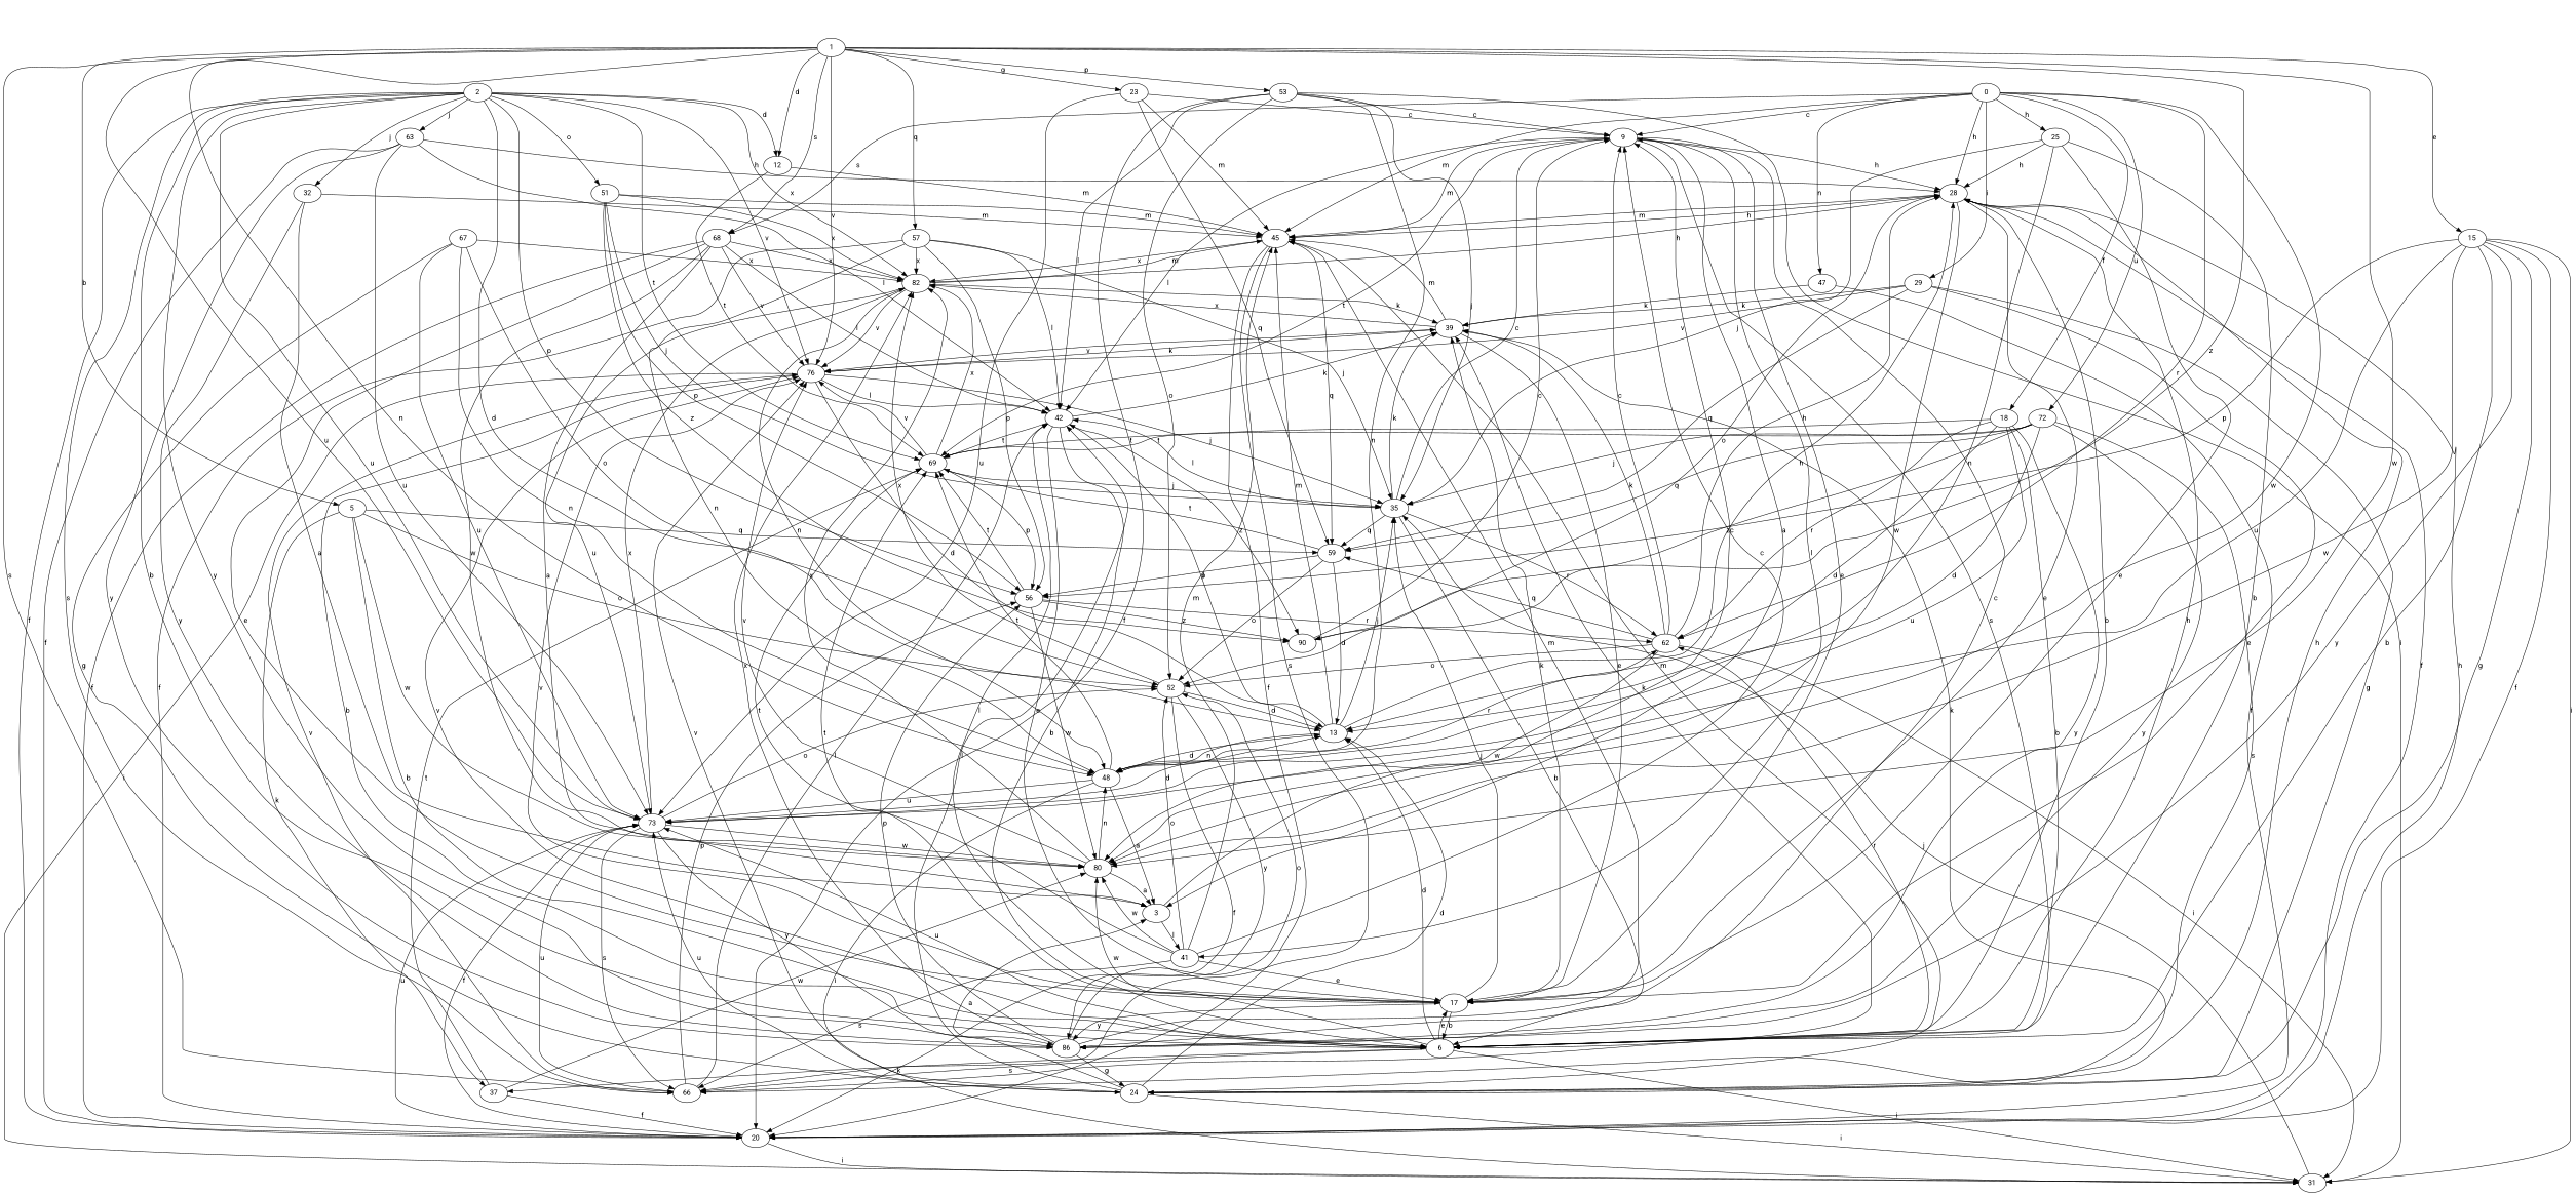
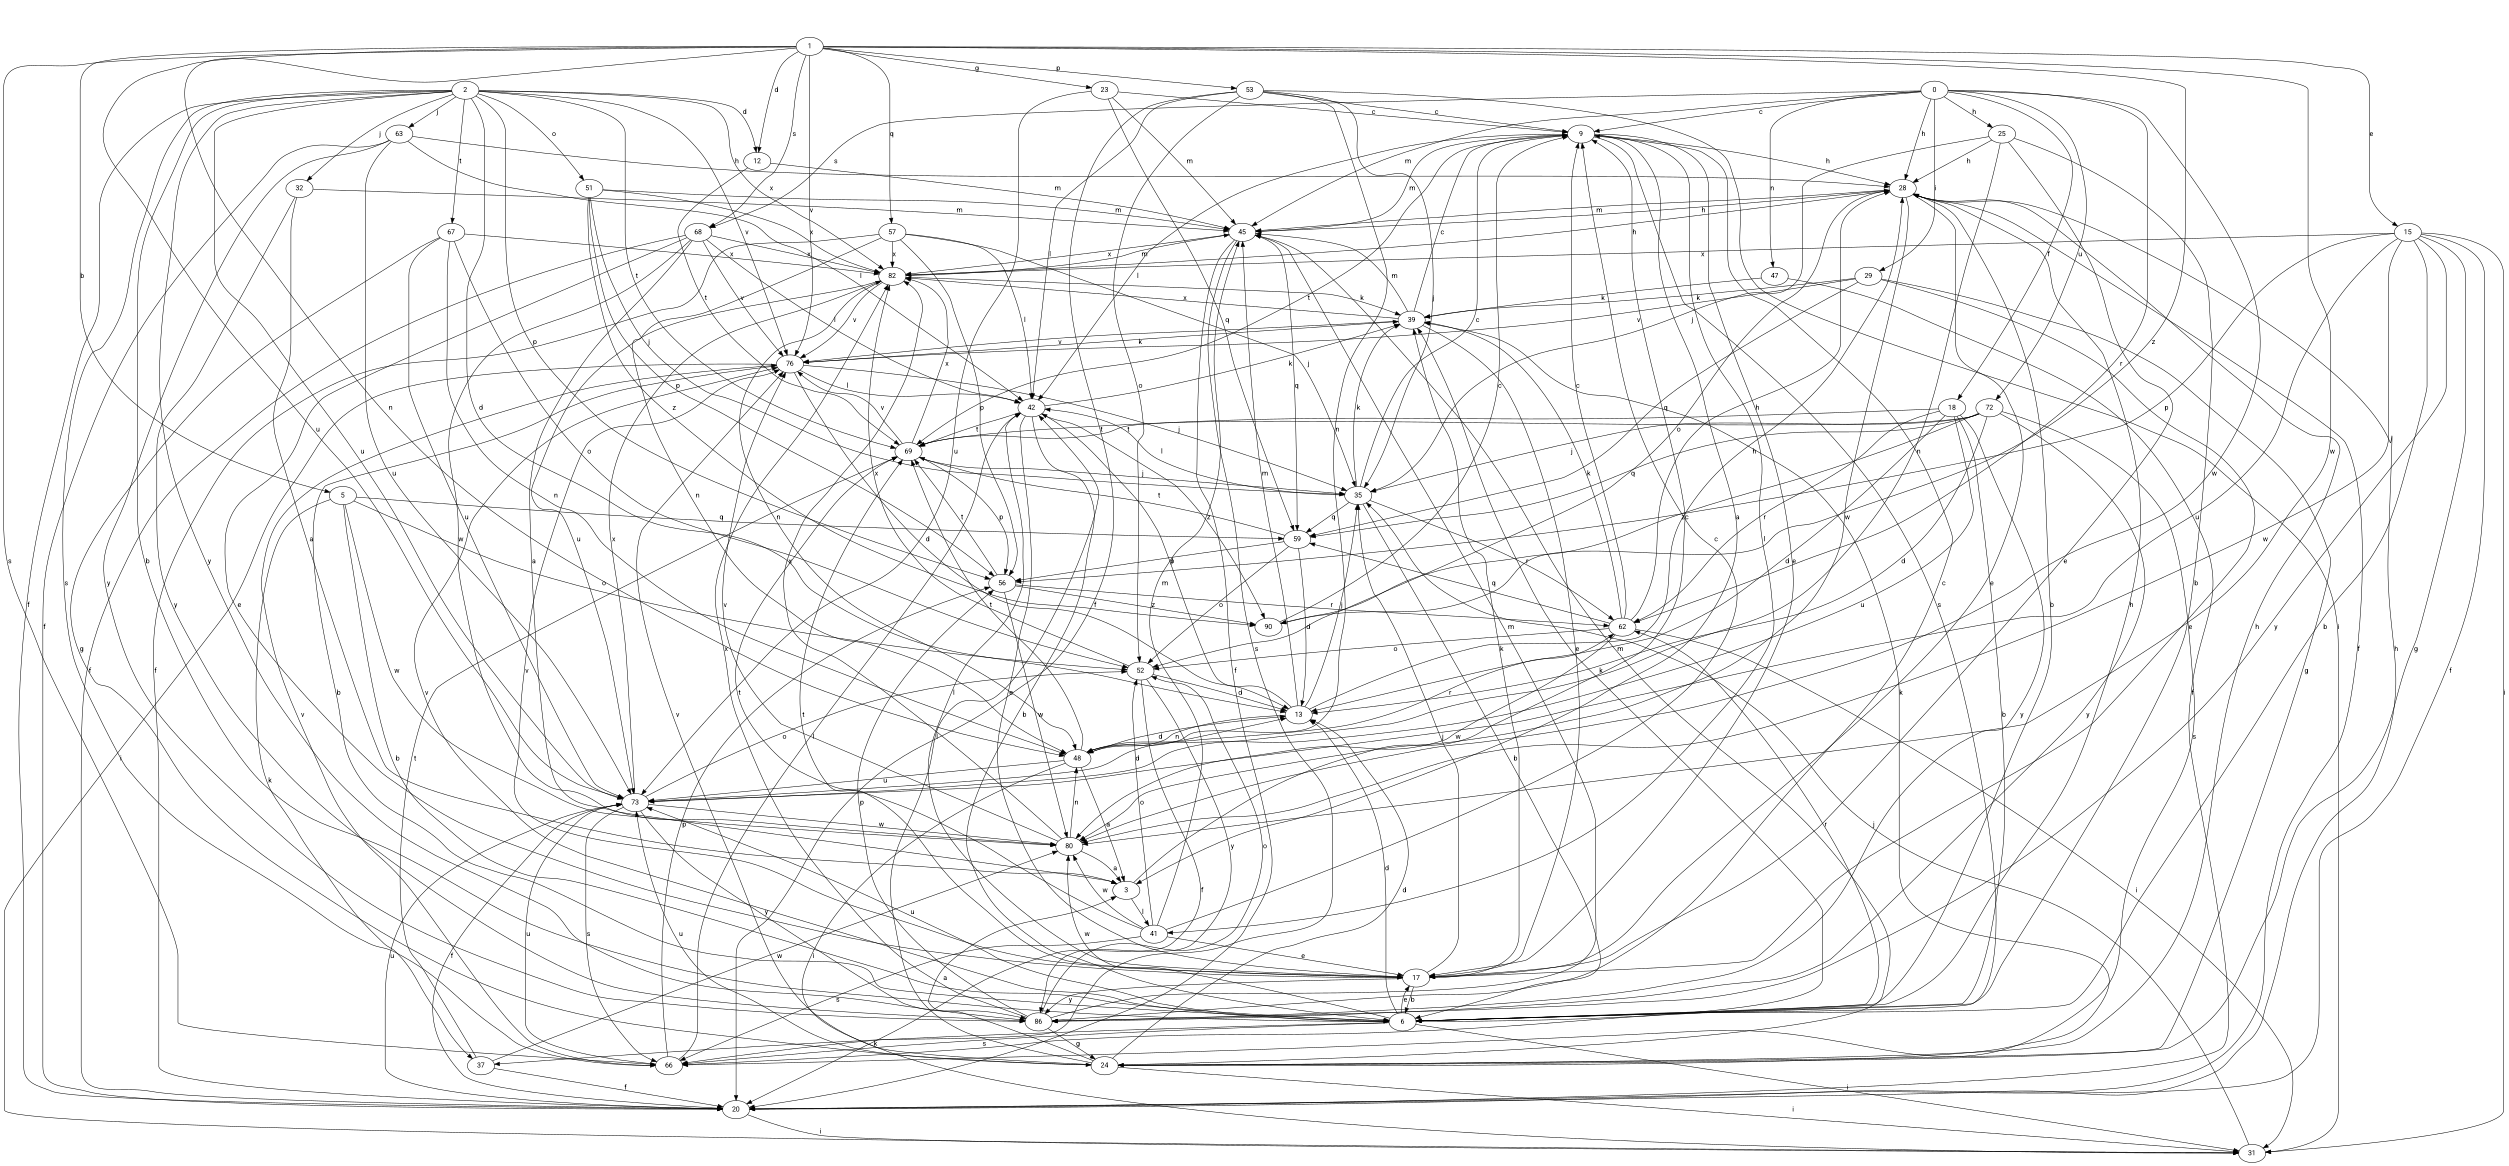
  strict digraph {
    fontname=Roboto
    node [fontname=Roboto]
    edge [fontname=Roboto]
    0
    9
    18
    25
    28
    29
    45
    47
    62
    n10 [label=68]
    72
    80
    66
    69
    3
    41
    17
    42
    73
    6
    13
    86
    48
    35
    20
    52
    76
    59
    39
    24
    82
    31
    90
    1
    5
    12
    15
    23
    53
    57
    37
    56
    2
    32
    n45 [label=63]
    51
    67
    0 -> 9 [label=c]
    0 -> 18 [label=f]
    0 -> 25 [label=h]
    0 -> 28 [label=h]
    0 -> 29 [label=i]
    0 -> 45 [label=m]
    0 -> 47 [label=n]
    0 -> 62 [label=r]
    0 -> n10 [label=s]
    0 -> 72 [label=u]
    0 -> 80 [label=w]
    9 -> 28 [label=h]
    9 -> 45 [label=m]
    9 -> 66 [label=s]
    9 -> 69 [label=t]
    9 -> 3 [label=a]
    9 -> 41 [label=l]
    9 -> 17 [label=e]
    9 -> 42 [label=l]
    18 -> 62 [label=r]
    18 -> 69 [label=t]
    18 -> 73 [label=u]
    18 -> 6 [label=b]
    18 -> 13 [label=d]
    18 -> 86 [label=y]
    25 -> 28 [label=h]
    25 -> 17 [label=e]
    25 -> 6 [label=b]
    25 -> 48 [label=n]
    25 -> 35 [label=j]
    28 -> 45 [label=m]
    28 -> 80 [label=w]
    28 -> 17 [label=e]
    28 -> 6 [label=b]
    28 -> 20 [label=f]
    28 -> 52 [label=o]
    29 -> 17 [label=e]
    29 -> 76 [label=v]
    29 -> 59 [label=q]
    29 -> 39 [label=k]
    29 -> 24 [label=g]
    45 -> 28 [label=h]
    45 -> 66 [label=s]
    45 -> 20 [label=f]
    45 -> 59 [label=q]
    45 -> 82 [label=x]
    47 -> 20 [label=f]
    47 -> 39 [label=k]
    62 -> 9 [label=c]
    62 -> 28 [label=h]
    62 -> 80 [label=w]
    62 -> 52 [label=o]
    62 -> 59 [label=q]
    62 -> 39 [label=k]
    62 -> 31 [label=i]
    n10 -> 80 [label=w]
    n10 -> 3 [label=a]
    n10 -> 17 [label=e]
    n10 -> 42 [label=l]
    n10 -> 20 [label=f]
    n10 -> 76 [label=v]
    n10 -> 82 [label=x]
    72 -> 66 [label=s]
    72 -> 69 [label=t]
    72 -> 13 [label=d]
    72 -> 86 [label=y]
    72 -> 35 [label=j]
    72 -> 59 [label=q]
    72 -> 90 [label=z]
    80 -> 3 [label=a]
    80 -> 48 [label=n]
    80 -> 76 [label=v]
    80 -> 82 [label=x]
    66 -> 42 [label=l]
    66 -> 73 [label=u]
    66 -> 76 [label=v]
    66 -> 56 [label=p]
    69 -> 35 [label=j]
    69 -> 76 [label=v]
    69 -> 82 [label=x]
    69 -> 56 [label=p]
    3 -> 9 [label=c]
    3 -> 41 [label=l]
    41 -> 9 [label=c]
    41 -> 45 [label=m]
    41 -> 80 [label=w]
    41 -> 66 [label=s]
    41 -> 69 [label=t]
    41 -> 17 [label=e]
    41 -> 52 [label=o]
    17 -> 69 [label=t]
    17 -> 42 [label=l]
    17 -> 6 [label=b]
    17 -> 86 [label=y]
    17 -> 35 [label=j]
    17 -> 76 [label=v]
    17 -> 39 [label=k]
    42 -> 69 [label=t]
    42 -> 17 [label=e]
    42 -> 6 [label=b]
    42 -> 39 [label=k]
    42 -> 90 [label=z]
    73 -> 80 [label=w]
    73 -> 66 [label=s]
    73 -> 13 [label=d]
    73 -> 86 [label=y]
    73 -> 20 [label=f]
    73 -> 52 [label=o]
    73 -> 82 [label=x]
    6 -> 28 [label=h]
    6 -> 62 [label=r]
    6 -> 80 [label=w]
    6 -> 66 [label=s]
    6 -> 17 [label=e]
    6 -> 73 [label=u]
    6 -> 13 [label=d]
    6 -> 76 [label=v]
    6 -> 39 [label=k]
    6 -> 31 [label=i]
    6 -> 37 [label=k]
    13 -> 28 [label=h]
    13 -> 45 [label=m]
    13 -> 42 [label=l]
    13 -> 48 [label=n]
    13 -> 35 [label=j]
    86 -> 9 [label=c]
    86 -> 45 [label=m]
    86 -> 52 [label=o]
    86 -> 24 [label=g]
    86 -> 82 [label=x]
    86 -> 56 [label=p]
    48 -> 62 [label=r]
    48 -> 69 [label=t]
    48 -> 3 [label=a]
    48 -> 73 [label=u]
    48 -> 13 [label=d]
    48 -> 31 [label=i]
    35 -> 9 [label=c]
    35 -> 62 [label=r]
    35 -> 42 [label=l]
    35 -> 6 [label=b]
    35 -> 59 [label=q]
    35 -> 39 [label=k]
    20 -> 28 [label=h]
    20 -> 73 [label=u]
    20 -> 31 [label=i]
    52 -> 13 [label=d]
    52 -> 86 [label=y]
    52 -> 20 [label=f]
    52 -> 82 [label=x]
    76 -> 42 [label=l]
    76 -> 6 [label=b]
    76 -> 13 [label=d]
    76 -> 35 [label=j]
    76 -> 39 [label=k]
    76 -> 31 [label=i]
    59 -> 69 [label=t]
    59 -> 13 [label=d]
    59 -> 52 [label=o]
    59 -> 56 [label=p]
+   39 -> 9 [label=c]
    39 -> 45 [label=m]
    39 -> 17 [label=e]
    39 -> 76 [label=v]
    39 -> 82 [label=x]
    24 -> 28 [label=h]
    24 -> 45 [label=m]
    24 -> 3 [label=a]
    24 -> 42 [label=l]
    24 -> 73 [label=u]
    24 -> 13 [label=d]
    24 -> 76 [label=v]
    24 -> 39 [label=k]
    24 -> 31 [label=i]
    82 -> 28 [label=h]
    82 -> 45 [label=m]
    82 -> 73 [label=u]
    82 -> 48 [label=n]
    82 -> 76 [label=v]
    82 -> 39 [label=k]
    31 -> 35 [label=j]
    90 -> 9 [label=c]
    1 -> n10 [label=s]
    1 -> 80 [label=w]
    1 -> 66 [label=s]
    1 -> 73 [label=u]
    1 -> 48 [label=n]
    1 -> 76 [label=v]
    1 -> 90 [label=z]
    1 -> 5 [label=b]
    1 -> 12 [label=d]
    1 -> 15 [label=e]
    1 -> 23 [label=g]
    1 -> 53 [label=p]
    1 -> 57 [label=q]
    5 -> 80 [label=w]
    5 -> 6 [label=b]
    5 -> 52 [label=o]
    5 -> 59 [label=q]
    5 -> 37 [label=k]
    12 -> 45 [label=m]
    12 -> 69 [label=t]
    15 -> 80 [label=w]
    15 -> 73 [label=u]
    15 -> 6 [label=b]
    15 -> 86 [label=y]
    15 -> 20 [label=f]
    15 -> 24 [label=g]
+   15 -> 82 [label=x]
    15 -> 31 [label=i]
    15 -> 56 [label=p]
    23 -> 9 [label=c]
    23 -> 45 [label=m]
    23 -> 73 [label=u]
    23 -> 59 [label=q]
    53 -> 9 [label=c]
    53 -> 42 [label=l]
    53 -> 48 [label=n]
    53 -> 35 [label=j]
    53 -> 20 [label=f]
    53 -> 52 [label=o]
    53 -> 31 [label=i]
    57 -> 42 [label=l]
    57 -> 48 [label=n]
    57 -> 35 [label=j]
    57 -> 20 [label=f]
    57 -> 82 [label=x]
    57 -> 56 [label=p]
    37 -> 80 [label=w]
    37 -> 69 [label=t]
    37 -> 20 [label=f]
    56 -> 62 [label=r]
    56 -> 80 [label=w]
    56 -> 69 [label=t]
    56 -> 90 [label=z]
    2 -> 66 [label=s]
    2 -> 69 [label=t]
    2 -> 73 [label=u]
    2 -> 6 [label=b]
    2 -> 13 [label=d]
    2 -> 86 [label=y]
    2 -> 20 [label=f]
    2 -> 76 [label=v]
    2 -> 82 [label=x]
    2 -> 12 [label=d]
    2 -> 56 [label=p]
    2 -> 32 [label=j]
    2 -> n45 [label=j]
    2 -> 51 [label=o]
+   2 -> 67 [label=t]
    32 -> 45 [label=m]
    32 -> 3 [label=a]
    32 -> 86 [label=y]
    n45 -> 28 [label=h]
    n45 -> 42 [label=l]
    n45 -> 73 [label=u]
    n45 -> 86 [label=y]
    n45 -> 20 [label=f]
    51 -> 45 [label=m]
    51 -> 35 [label=j]
    51 -> 82 [label=x]
    51 -> 90 [label=z]
    51 -> 56 [label=p]
    67 -> 73 [label=u]
    67 -> 48 [label=n]
    67 -> 52 [label=o]
    67 -> 24 [label=g]
    67 -> 82 [label=x]
  }
